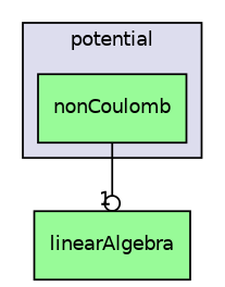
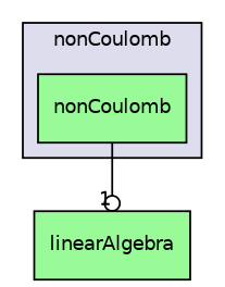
  digraph {
    compound=true
    node [fillcolor=palegreen fontname=Helvetica fontsize=10 shape=box style=filled]
    n1 [label=nonCoulomb pencolor=black]
    n2 [label=linearAlgebra]
    subgraph cluster_1 {
      bgcolor="#ddddee"
      fontname=Helvetica
      fontsize=10
-     label=potential
+     label=nonCoulomb
      pencolor=black
      n1
    }
    n1 -> n2 [headlabel=1 labeldistance=1.5 labelfontname=Helvetica labelfontsize=10 arrowhead=odot]
  }
